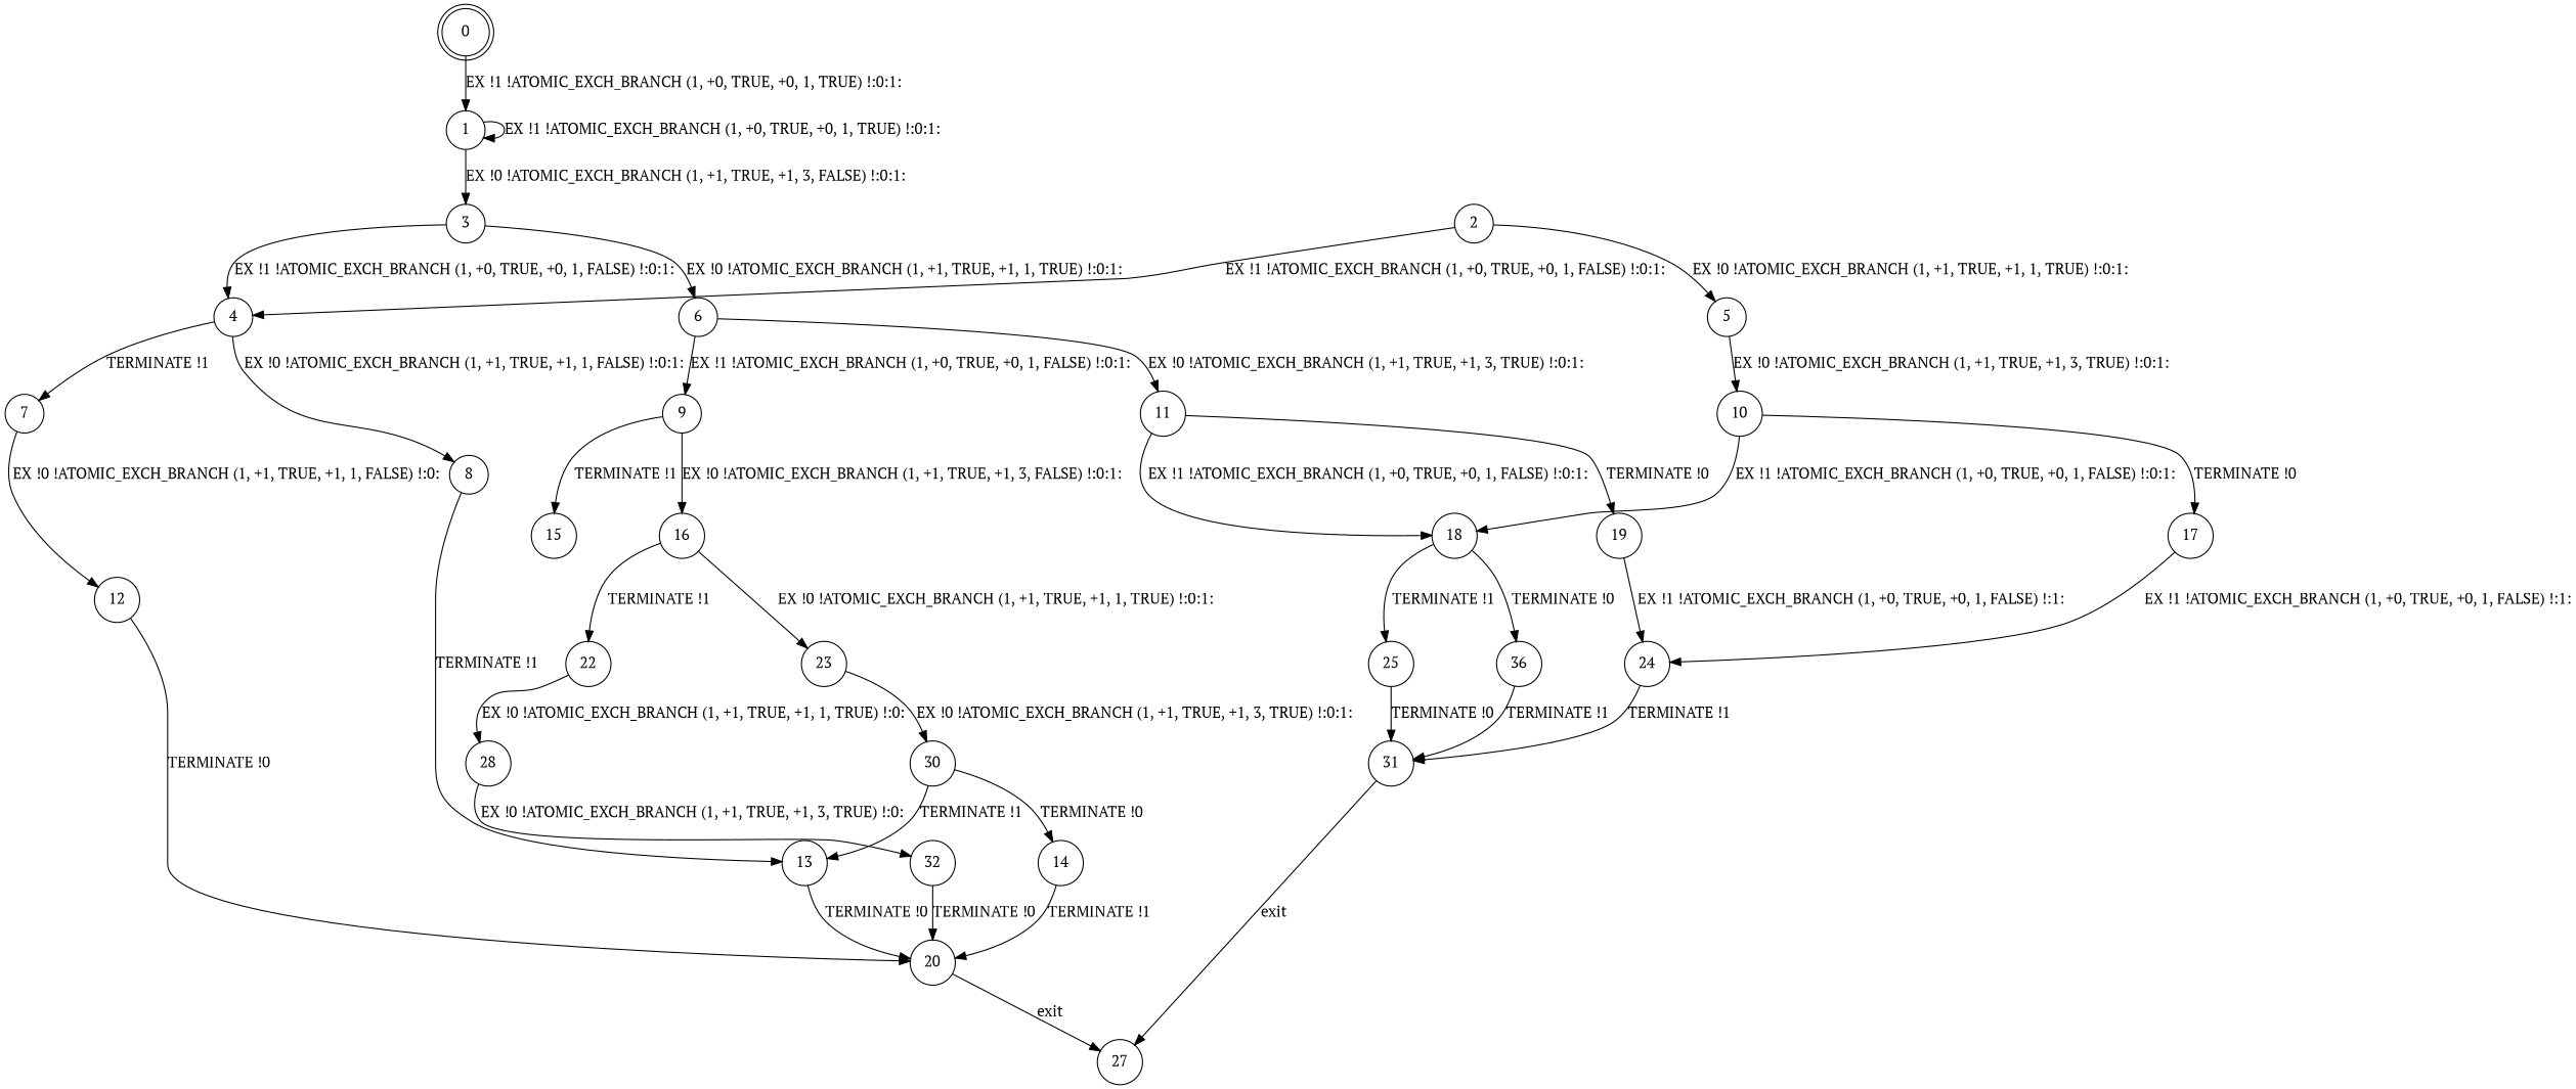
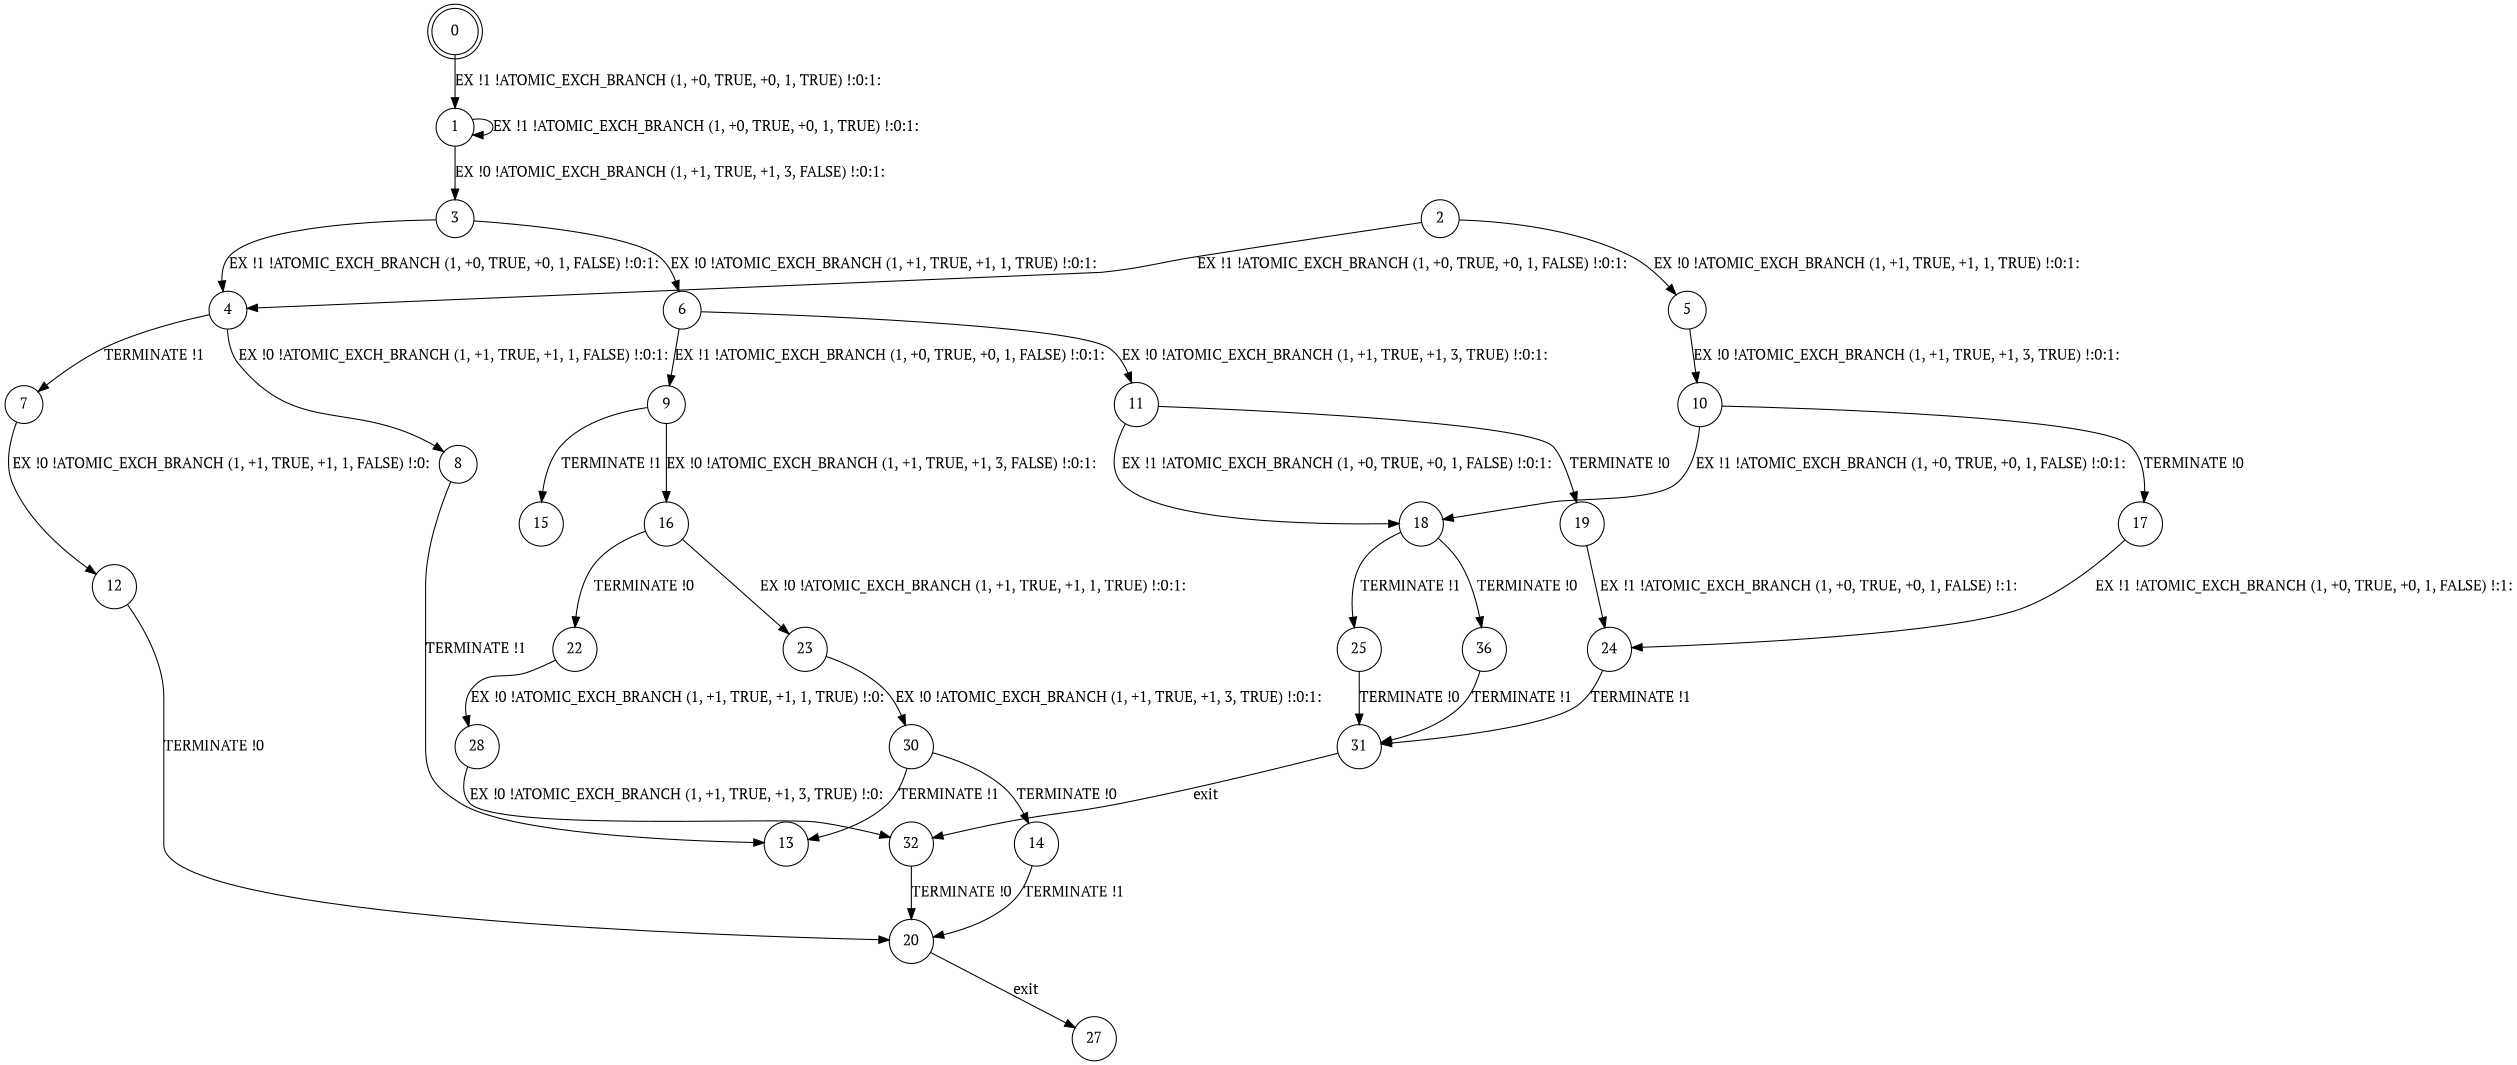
  digraph {
    fontname="PT Serif"
    node [fontname="PT Serif" shape=circle]
    edge [fontname="PT Serif"]
    0 [peripheries=2]
    1
    3
    2
    4
    5
    6
    7
    8
    10
    9
    11
    12
    13
    15
    16
    17
    18
    19
    20
    14
    22
    23
    24
    25
    n26 [label=36]
    27
    28
    30
    31
    32
    0 -> 1 [label="EX !1 !ATOMIC_EXCH_BRANCH (1, +0, TRUE, +0, 1, TRUE) !:0:1:"]
    1 -> 1 [label="EX !1 !ATOMIC_EXCH_BRANCH (1, +0, TRUE, +0, 1, TRUE) !:0:1:"]
    1 -> 3 [label="EX !0 !ATOMIC_EXCH_BRANCH (1, +1, TRUE, +1, 3, FALSE) !:0:1:"]
    3 -> 4 [label="EX !1 !ATOMIC_EXCH_BRANCH (1, +0, TRUE, +0, 1, FALSE) !:0:1:"]
    3 -> 6 [label="EX !0 !ATOMIC_EXCH_BRANCH (1, +1, TRUE, +1, 1, TRUE) !:0:1:"]
    2 -> 4 [label="EX !1 !ATOMIC_EXCH_BRANCH (1, +0, TRUE, +0, 1, FALSE) !:0:1:"]
    2 -> 5 [label="EX !0 !ATOMIC_EXCH_BRANCH (1, +1, TRUE, +1, 1, TRUE) !:0:1:"]
    4 -> 7 [label="TERMINATE !1"]
    4 -> 8 [label="EX !0 !ATOMIC_EXCH_BRANCH (1, +1, TRUE, +1, 1, FALSE) !:0:1:"]
    5 -> 10 [label="EX !0 !ATOMIC_EXCH_BRANCH (1, +1, TRUE, +1, 3, TRUE) !:0:1:"]
    6 -> 9 [label="EX !1 !ATOMIC_EXCH_BRANCH (1, +0, TRUE, +0, 1, FALSE) !:0:1:"]
    6 -> 11 [label="EX !0 !ATOMIC_EXCH_BRANCH (1, +1, TRUE, +1, 3, TRUE) !:0:1:"]
    7 -> 12 [label="EX !0 !ATOMIC_EXCH_BRANCH (1, +1, TRUE, +1, 1, FALSE) !:0:"]
    8 -> 13 [label="TERMINATE !1"]
    10 -> 17 [label="TERMINATE !0"]
    10 -> 18 [label="EX !1 !ATOMIC_EXCH_BRANCH (1, +0, TRUE, +0, 1, FALSE) !:0:1:"]
    9 -> 15 [label="TERMINATE !1"]
    9 -> 16 [label="EX !0 !ATOMIC_EXCH_BRANCH (1, +1, TRUE, +1, 3, FALSE) !:0:1:"]
    11 -> 18 [label="EX !1 !ATOMIC_EXCH_BRANCH (1, +0, TRUE, +0, 1, FALSE) !:0:1:"]
    11 -> 19 [label="TERMINATE !0"]
    12 -> 20 [label="TERMINATE !0"]
-   13 -> 20 [label="TERMINATE !0"]
-   16 -> 22 [label="TERMINATE !1"]
+   16 -> 22 [label="TERMINATE !0"]
    16 -> 23 [label="EX !0 !ATOMIC_EXCH_BRANCH (1, +1, TRUE, +1, 1, TRUE) !:0:1:"]
    17 -> 24 [label="EX !1 !ATOMIC_EXCH_BRANCH (1, +0, TRUE, +0, 1, FALSE) !:1:"]
    18 -> 25 [label="TERMINATE !1"]
    18 -> n26 [label="TERMINATE !0"]
    19 -> 24 [label="EX !1 !ATOMIC_EXCH_BRANCH (1, +0, TRUE, +0, 1, FALSE) !:1:"]
    20 -> 27 [label=exit]
    14 -> 20 [label="TERMINATE !1"]
    22 -> 28 [label="EX !0 !ATOMIC_EXCH_BRANCH (1, +1, TRUE, +1, 1, TRUE) !:0:"]
    23 -> 30 [label="EX !0 !ATOMIC_EXCH_BRANCH (1, +1, TRUE, +1, 3, TRUE) !:0:1:"]
    24 -> 31 [label="TERMINATE !1"]
    25 -> 31 [label="TERMINATE !0"]
    n26 -> 31 [label="TERMINATE !1"]
    28 -> 32 [label="EX !0 !ATOMIC_EXCH_BRANCH (1, +1, TRUE, +1, 3, TRUE) !:0:"]
    30 -> 13 [label="TERMINATE !1"]
    30 -> 14 [label="TERMINATE !0"]
-   31 -> 27 [label=exit]
+   31 -> 32 [label=exit]
    32 -> 20 [label="TERMINATE !0"]
  }
